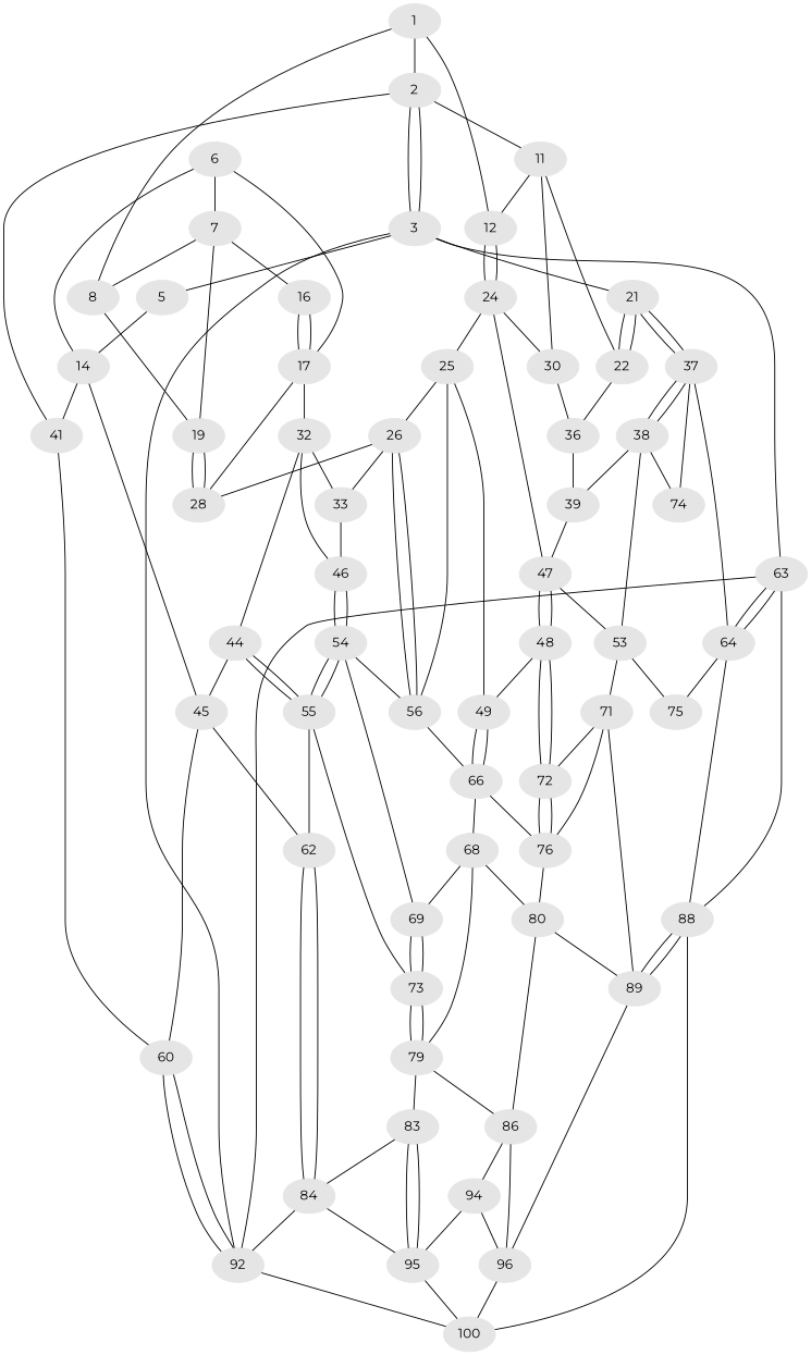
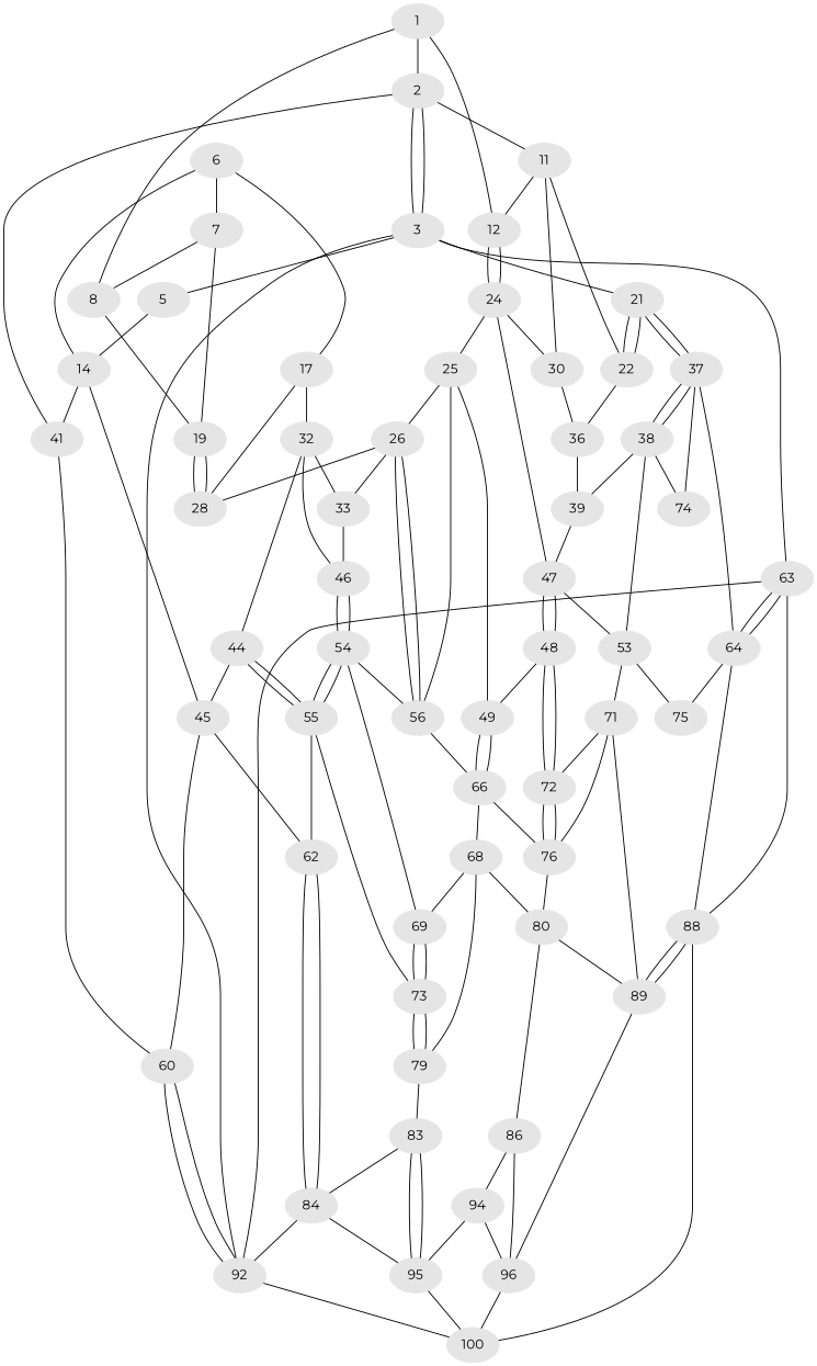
  graph {
    fontname=Montserrat
    node [color=gray90 fontname=Montserrat style=filled]
    edge [fontname=Montserrat]
    1 [super="+9"]
    2
    8 [super="+10"]
    12
    3 [super="+4"]
    11 [super="+23"]
    41
    19 [super="+20"]
    24 [super="+31"]
    5
    21
    63
    92 [super="+98"]
    22 [super="+35"]
    30
    14 [super="+42"]
    37 [super="+65"]
    60
    64 [super="+87"]
    88 [super="+102"]
    100 [super="+101"]
    6 [super="+13"]
    7 [super="+15"]
    17 [super="+18"]
    45 [super="+59"]
-   16
    28 [super="+29"]
    32 [super="+43"]
    36 [super="+40"]
    25 [super="+50"]
    47 [super="+51"]
    62
    33 [super="+34"]
    44
    46
    38 [super="+52"]
    74
    39
    26 [super="+27"]
    49
    56 [super="+58"]
    53 [super="+70"]
    48
    66 [super="+67"]
    55 [super="+61"]
    54 [super="+57"]
    75
    71 [super="+81"]
    73
    84 [super="+91"]
    69
    72
    76 [super="+77"]
    68 [super="+78"]
    89 [super="+90"]
    79 [super="+82"]
    95 [super="+97"]
    80 [super="+85"]
    83
    86 [super="+93"]
    96 [super="+99"]
    94
    1 -- 2
    1 -- 8
    1 -- 12
    2 -- 3
    2 -- 3
    2 -- 11
    2 -- 41
    8 -- 19
    12 -- 24
    12 -- 24
    3 -- 5
    3 -- 21
    3 -- 63
    3 -- 92
    11 -- 12
    11 -- 22
    11 -- 30
    41 -- 60
    19 -- 28
    19 -- 28
    24 -- 30
    24 -- 25
    24 -- 47
    5 -- 14
    21 -- 22
    21 -- 22
    21 -- 37
    21 -- 37
    63 -- 92
    63 -- 64
    63 -- 64
    63 -- 88
    92 -- 100
    22 -- 36 [weight=2]
    30 -- 36
    14 -- 41
    14 -- 45
    37 -- 64
    37 -- 38
    37 -- 38
    37 -- 74
    60 -- 92
    60 -- 92
    64 -- 88
    64 -- 75
    88 -- 100
    88 -- 89
    88 -- 89
    6 -- 14
    6 -- 7
    6 -- 17
    7 -- 8
    7 -- 19
-   7 -- 16
    17 -- 28
    17 -- 32
    45 -- 60
    45 -- 62
-   16 -- 17
-   16 -- 17
    32 -- 33
    32 -- 44
    32 -- 46
    36 -- 39
    25 -- 26
    25 -- 49
    25 -- 56
    47 -- 53
    47 -- 48
    47 -- 48
    62 -- 84
    62 -- 84
    33 -- 46
    44 -- 45
    44 -- 55
    44 -- 55
    46 -- 54
    46 -- 54
    38 -- 74
    38 -- 39
    38 -- 53
    39 -- 47
    26 -- 28
    26 -- 33
    26 -- 56
    26 -- 56
    49 -- 66
    49 -- 66
    56 -- 66
    53 -- 75
    53 -- 71
    48 -- 49
    48 -- 72
    48 -- 72
    66 -- 76
    66 -- 68
    55 -- 62
    55 -- 73
    54 -- 56
    54 -- 55
    54 -- 55
    54 -- 69
    71 -- 72
    71 -- 76
    71 -- 89
    73 -- 79
    73 -- 79
    84 -- 92
    84 -- 95
    69 -- 73
    69 -- 73
    72 -- 76
    72 -- 76
    76 -- 80
    68 -- 69
    68 -- 79
    68 -- 80
    89 -- 96
    79 -- 83
-   79 -- 86
    95 -- 100
    80 -- 89
    80 -- 86
    83 -- 84
    83 -- 95
    83 -- 95
    86 -- 96
    86 -- 94
    96 -- 100
    94 -- 95
    94 -- 96
  }
